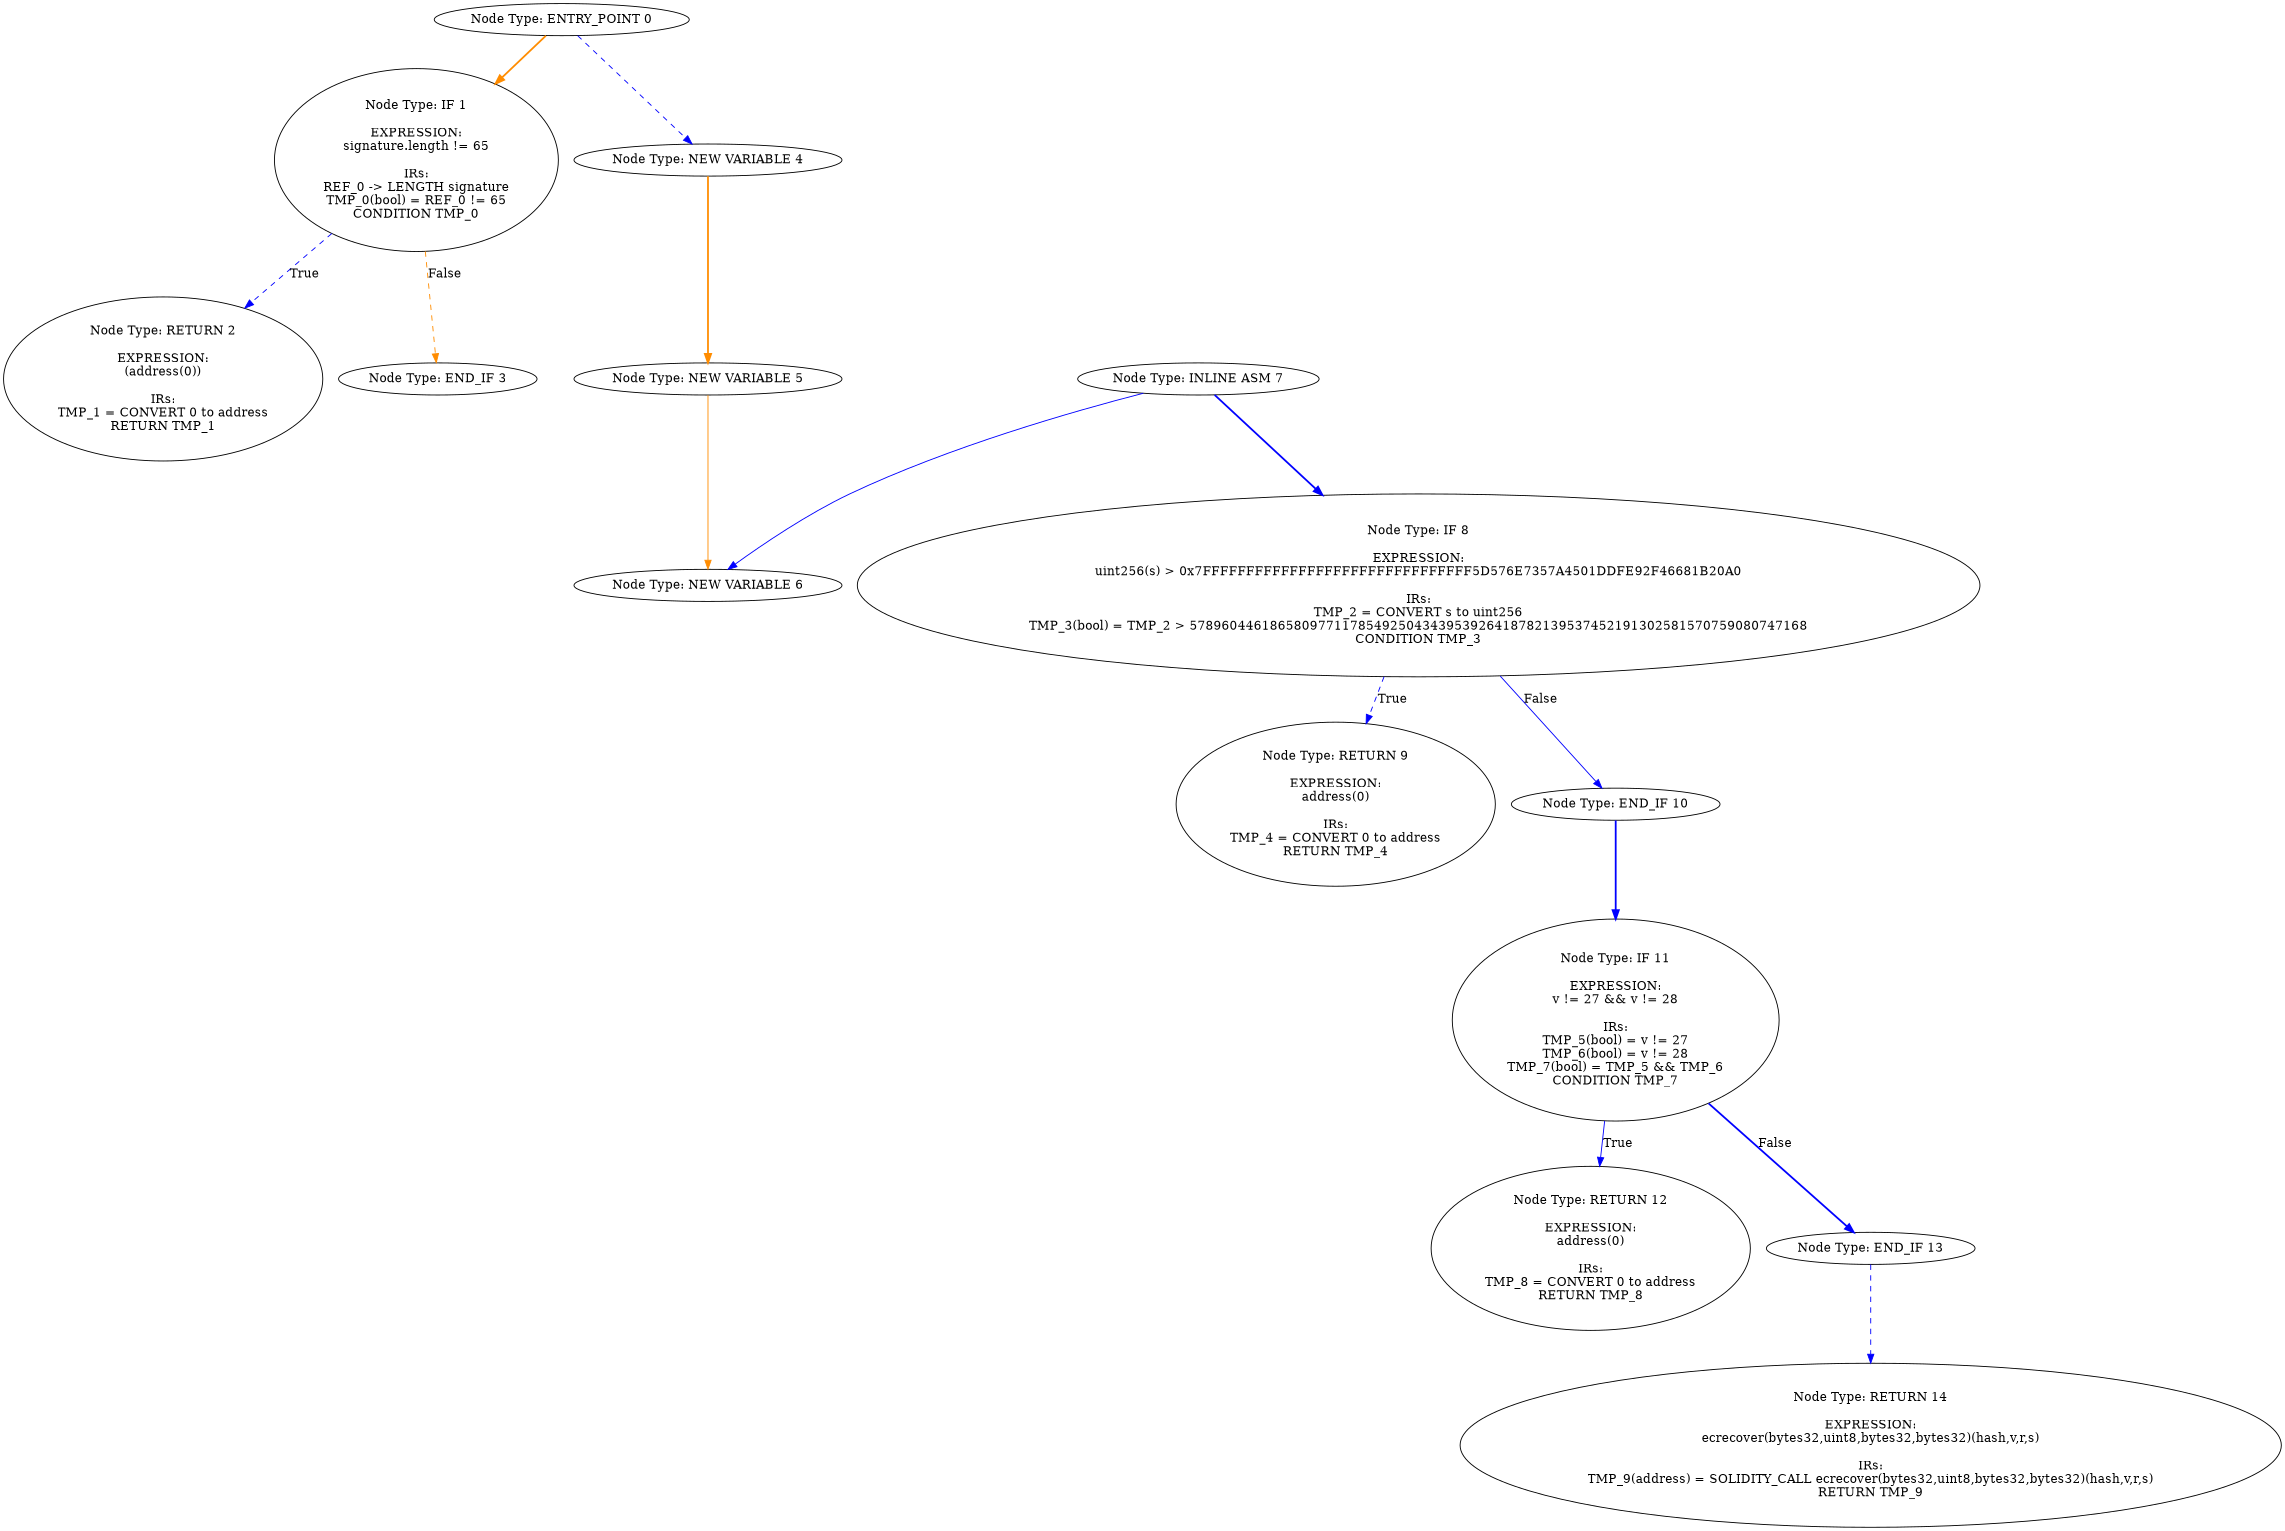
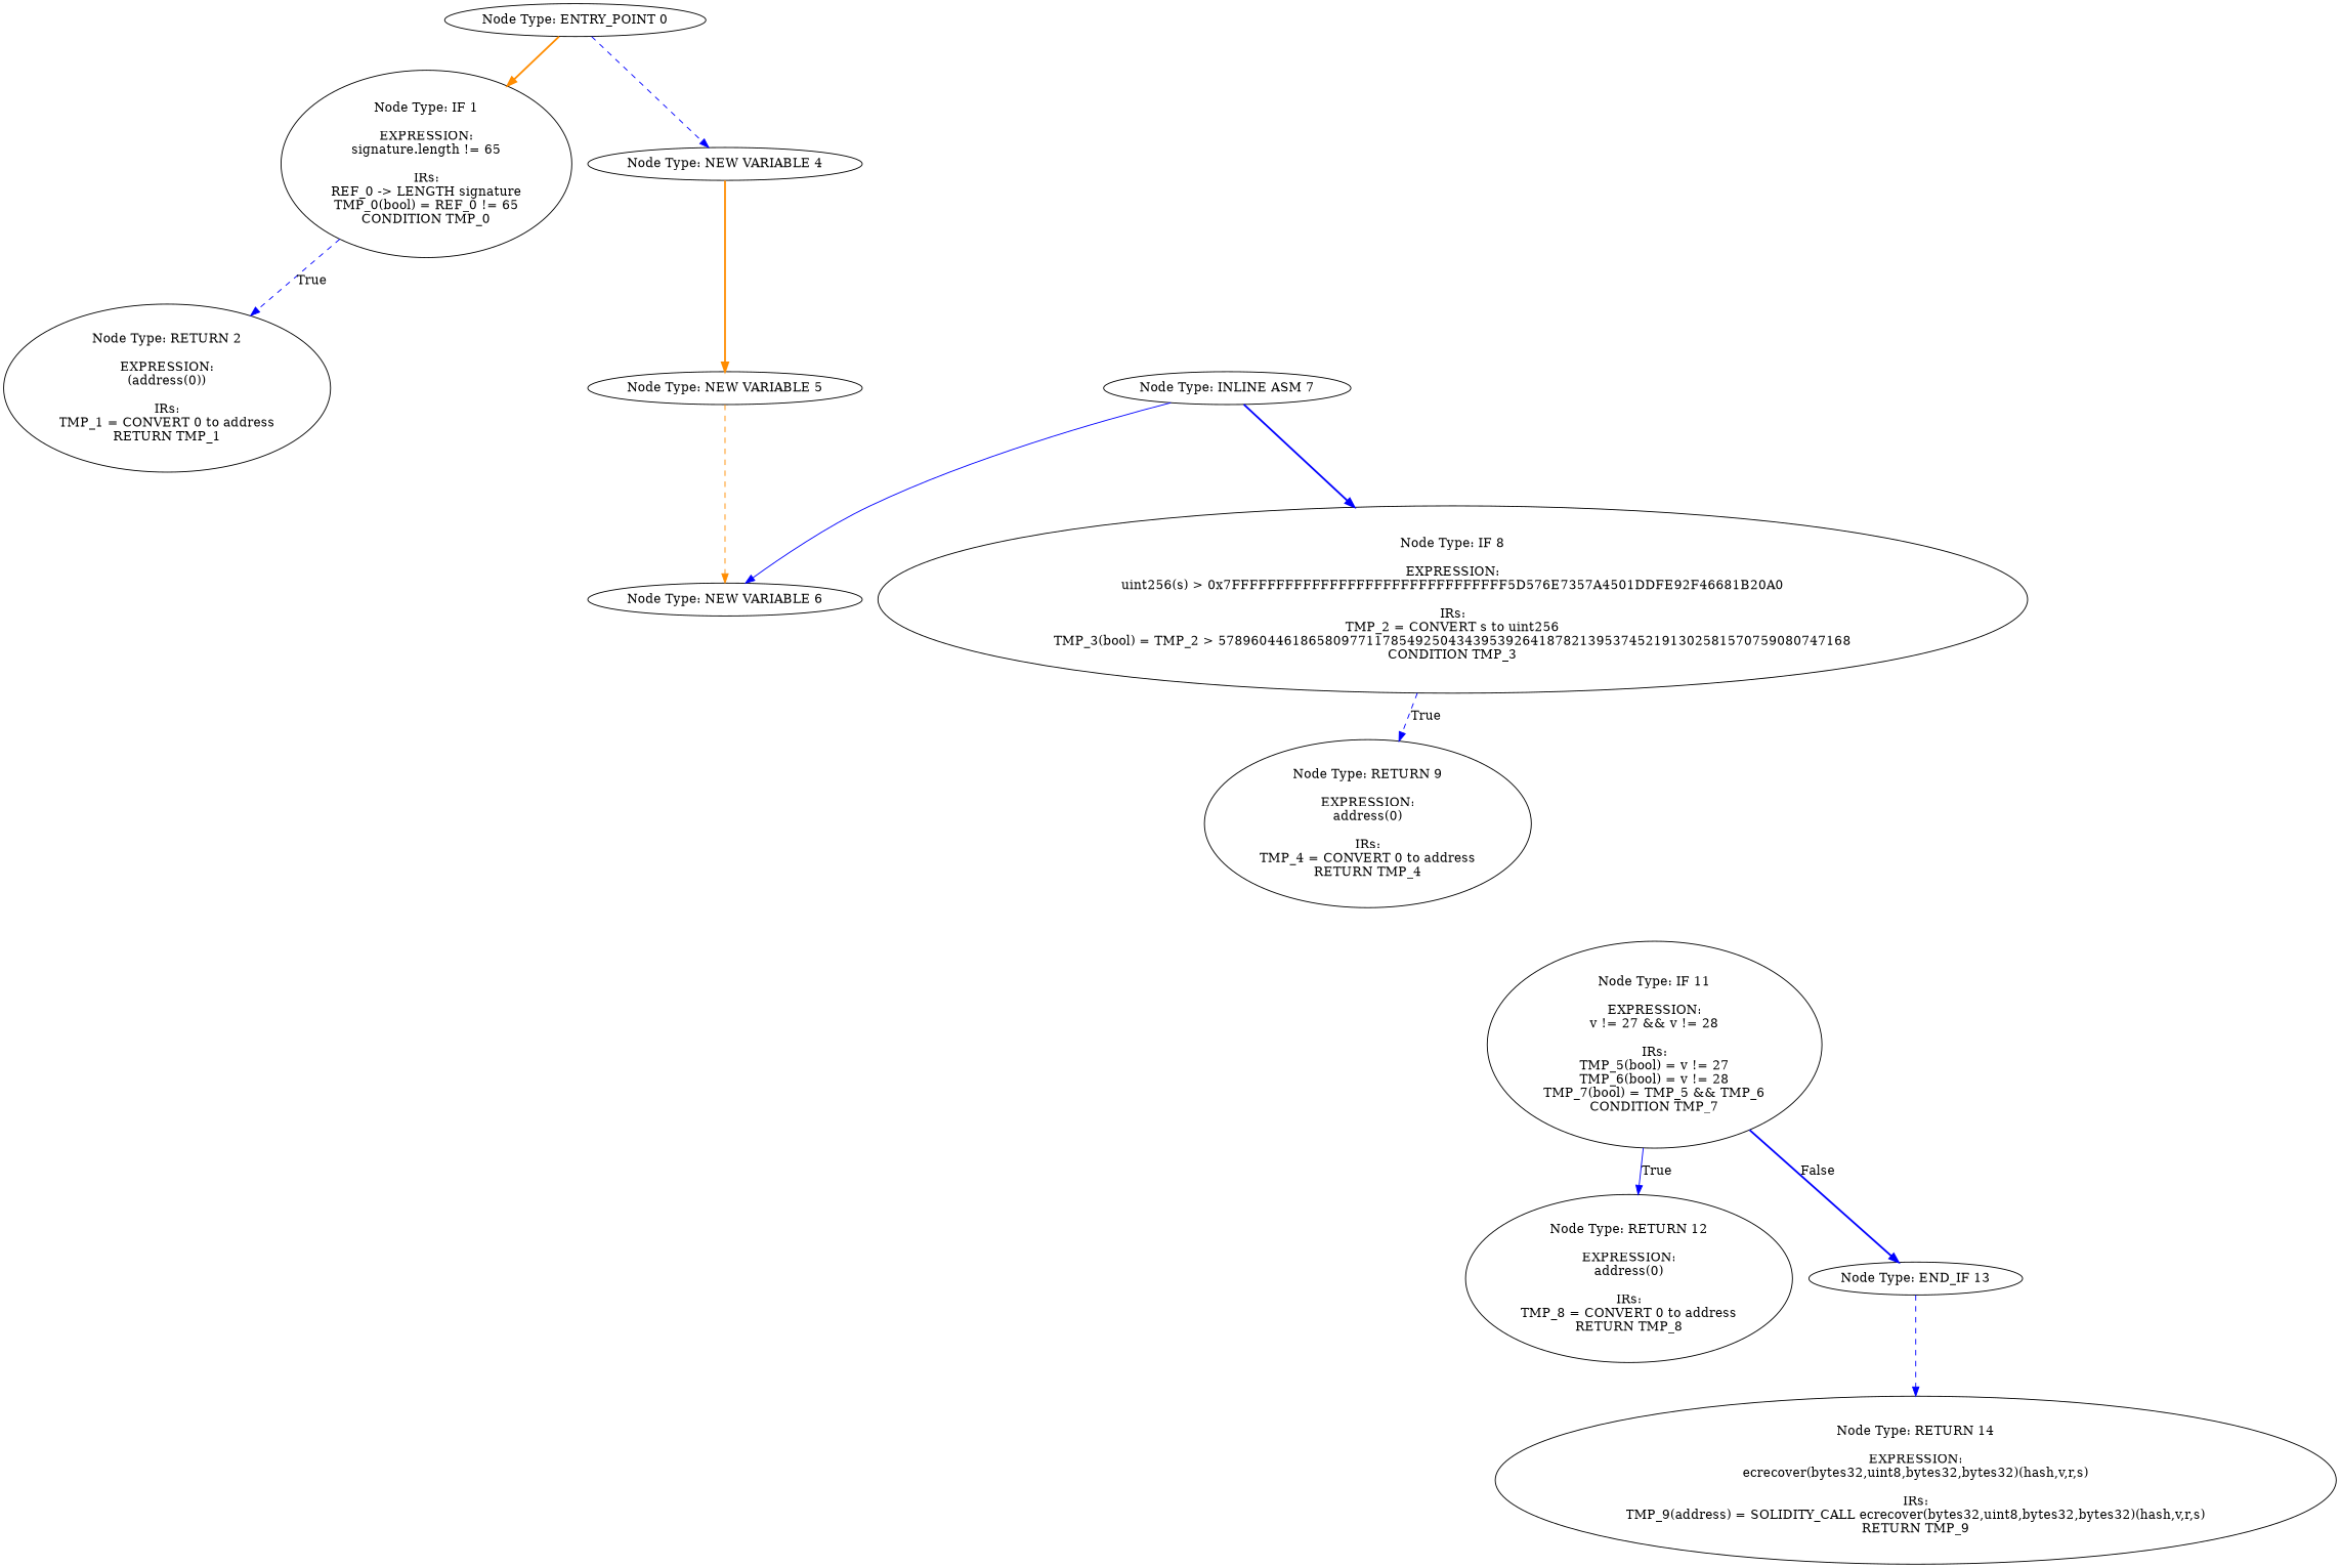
  digraph {
    edge [color=blue style=bold]
    n1 [label="Node Type: ENTRY_POINT 0\n"]
    n2 [label="Node Type: IF 1\n\nEXPRESSION:\nsignature.length != 65\n\nIRs:\nREF_0 -> LENGTH signature\nTMP_0(bool) = REF_0 != 65\nCONDITION TMP_0"]
    n3 [label="Node Type: NEW VARIABLE 4\n"]
    n4 [label="Node Type: RETURN 2\n\nEXPRESSION:\n(address(0))\n\nIRs:\nTMP_1 = CONVERT 0 to address\nRETURN TMP_1"]
-   n5 [label="Node Type: END_IF 3\n"]
    n6 [label="Node Type: NEW VARIABLE 5\n"]
    n7 [label="Node Type: NEW VARIABLE 6\n"]
    n8 [label="Node Type: INLINE ASM 7\n"]
    n9 [label="Node Type: IF 8\n\nEXPRESSION:\nuint256(s) > 0x7FFFFFFFFFFFFFFFFFFFFFFFFFFFFFFF5D576E7357A4501DDFE92F46681B20A0\n\nIRs:\nTMP_2 = CONVERT s to uint256\nTMP_3(bool) = TMP_2 > 57896044618658097711785492504343953926418782139537452191302581570759080747168\nCONDITION TMP_3"]
    n10 [label="Node Type: RETURN 9\n\nEXPRESSION:\naddress(0)\n\nIRs:\nTMP_4 = CONVERT 0 to address\nRETURN TMP_4"]
-   n11 [label="Node Type: END_IF 10\n"]
    n12 [label="Node Type: IF 11\n\nEXPRESSION:\nv != 27 && v != 28\n\nIRs:\nTMP_5(bool) = v != 27\nTMP_6(bool) = v != 28\nTMP_7(bool) = TMP_5 && TMP_6\nCONDITION TMP_7"]
    n13 [label="Node Type: RETURN 12\n\nEXPRESSION:\naddress(0)\n\nIRs:\nTMP_8 = CONVERT 0 to address\nRETURN TMP_8"]
    n14 [label="Node Type: END_IF 13\n"]
    n15 [label="Node Type: RETURN 14\n\nEXPRESSION:\necrecover(bytes32,uint8,bytes32,bytes32)(hash,v,r,s)\n\nIRs:\nTMP_9(address) = SOLIDITY_CALL ecrecover(bytes32,uint8,bytes32,bytes32)(hash,v,r,s)\nRETURN TMP_9"]
    n1 -> n2 [color=darkorange]
    n1 -> n3 [style=dashed]
    n2 -> n4 [label=True style=dashed]
-   n2 -> n5 [color=darkorange label=False style=dashed]
    n3 -> n6 [color=darkorange]
-   n6 -> n7 [color=darkorange style=solid]
+   n6 -> n7 [color=darkorange style=dashed]
    n8 -> n7 [style=solid]
    n8 -> n9
    n9 -> n10 [label=True style=dashed]
-   n9 -> n11 [label=False style=solid]
-   n11 -> n12
    n12 -> n13 [label=True style=solid]
    n12 -> n14 [label=False]
    n14 -> n15 [style=dashed]
  }
